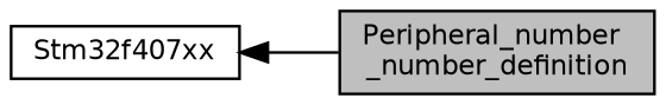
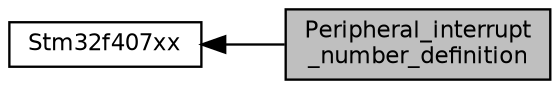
  digraph {
    rankdir=LR
    node [color=black fontname=Helvetica fontsize=10 shape=box style=filled]
    n1 [fillcolor=white height=0.2 label=Stm32f407xx width=0.4]
-   n2 [fillcolor=grey75 fontcolor=black height=0.2 label="Peripheral_number\l_number_definition" width=0.4]
+   n2 [fillcolor=grey75 fontcolor=black height=0.2 label="Peripheral_interrupt\l_number_definition" width=0.4]
    n1 -> n2 [dir=back fontname=Helvetica fontsize=10 labelfontname=Helvetica labelfontsize=10 shape=plaintext style=solid]
  }
